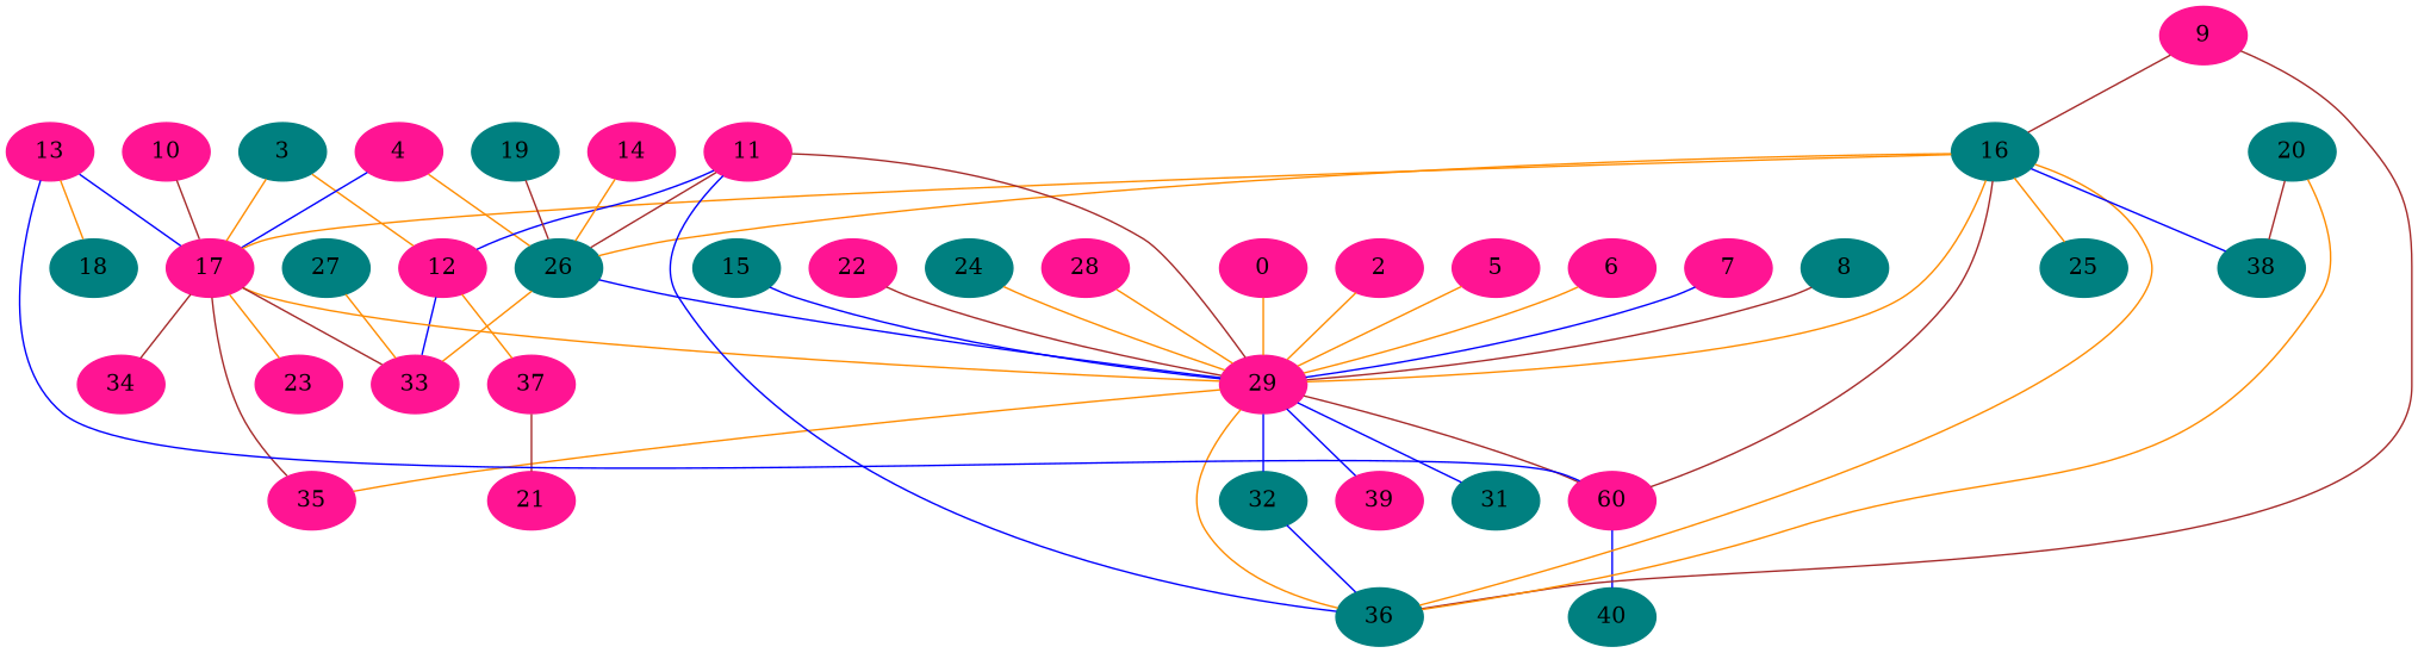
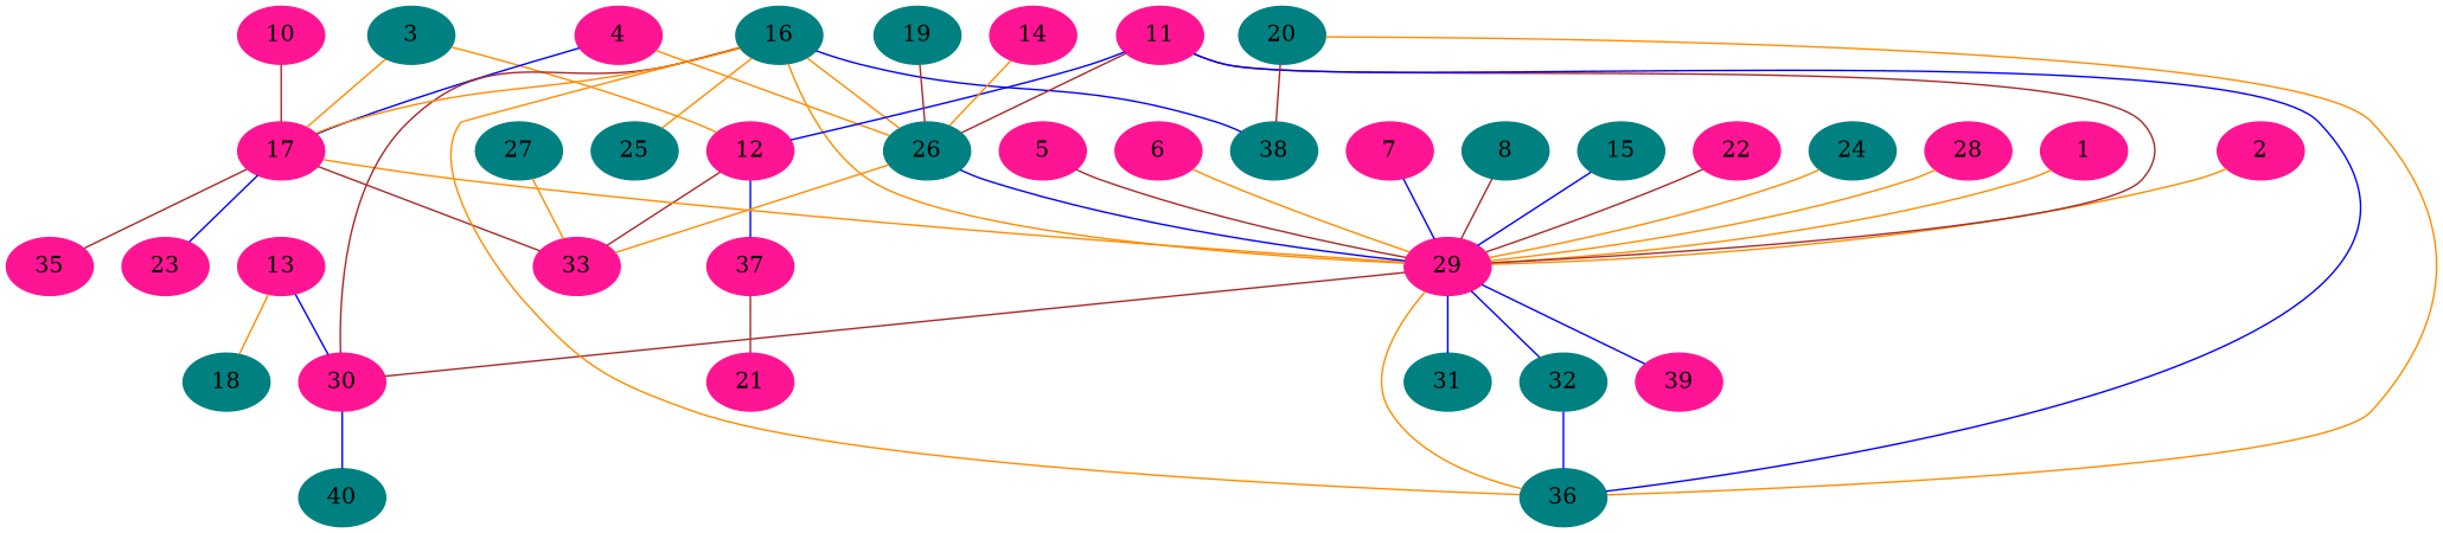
  graph {
    node [color=deeppink style=filled]
    edge [color=darkorange weight=1.0]
-   1 [label=0]
+   1
    29
    36 [color=teal]
-   30 [label=60]
+   30
    35
    31 [color=teal]
    32 [color=teal]
    39
    2
    3 [color=teal]
    12
    17
    33
    37
    23
-   34
    4
    26 [color=teal]
    5
    6
    7
    8 [color=teal]
    16 [color=teal]
-   9
    25 [color=teal]
    38 [color=teal]
    10
    11
    21
    13
    18 [color=teal]
    40 [color=teal]
    14
    15 [color=teal]
    19 [color=teal]
    20 [color=teal]
    22
    24 [color=teal]
    27 [color=teal]
    28
    1 -- 29
    29 -- 36
    29 -- 30 [color=brown]
-   29 -- 35
    29 -- 31 [color=blue]
    29 -- 32 [color=blue]
    29 -- 39 [color=blue]
    30 -- 40 [color=blue]
    32 -- 36 [color=blue]
    2 -- 29
    3 -- 12
    3 -- 17
-   12 -- 33 [color=blue]
-   12 -- 37
+   12 -- 33 [color=brown]
+   12 -- 37 [color=blue]
    17 -- 29 [weight=2.0]
    17 -- 35 [color=brown]
    17 -- 33 [color=brown]
-   17 -- 23
-   17 -- 34 [color=brown]
+   17 -- 23 [color=blue]
    37 -- 21 [color=brown]
    4 -- 17 [color=blue]
    4 -- 26
    26 -- 29 [color=blue]
    26 -- 33
-   5 -- 29
+   5 -- 29 [color=brown]
    6 -- 29
    7 -- 29 [color=blue]
    8 -- 29 [color=brown]
    16 -- 29 [weight=2.0]
    16 -- 36
    16 -- 30 [color=brown]
    16 -- 17
    16 -- 26
    16 -- 25
    16 -- 38 [color=blue]
-   9 -- 36 [color=brown]
-   9 -- 16 [color=brown]
    10 -- 17 [color=brown]
    11 -- 29 [color=brown]
    11 -- 36 [color=blue]
    11 -- 12 [color=blue]
    11 -- 26 [color=brown]
    13 -- 30 [color=blue]
-   13 -- 17 [color=blue]
    13 -- 18
    14 -- 26
    15 -- 29 [color=blue]
    19 -- 26 [color=brown]
    20 -- 36
    20 -- 38 [color=brown]
    22 -- 29 [color=brown]
    24 -- 29
    27 -- 33
    28 -- 29
  }
